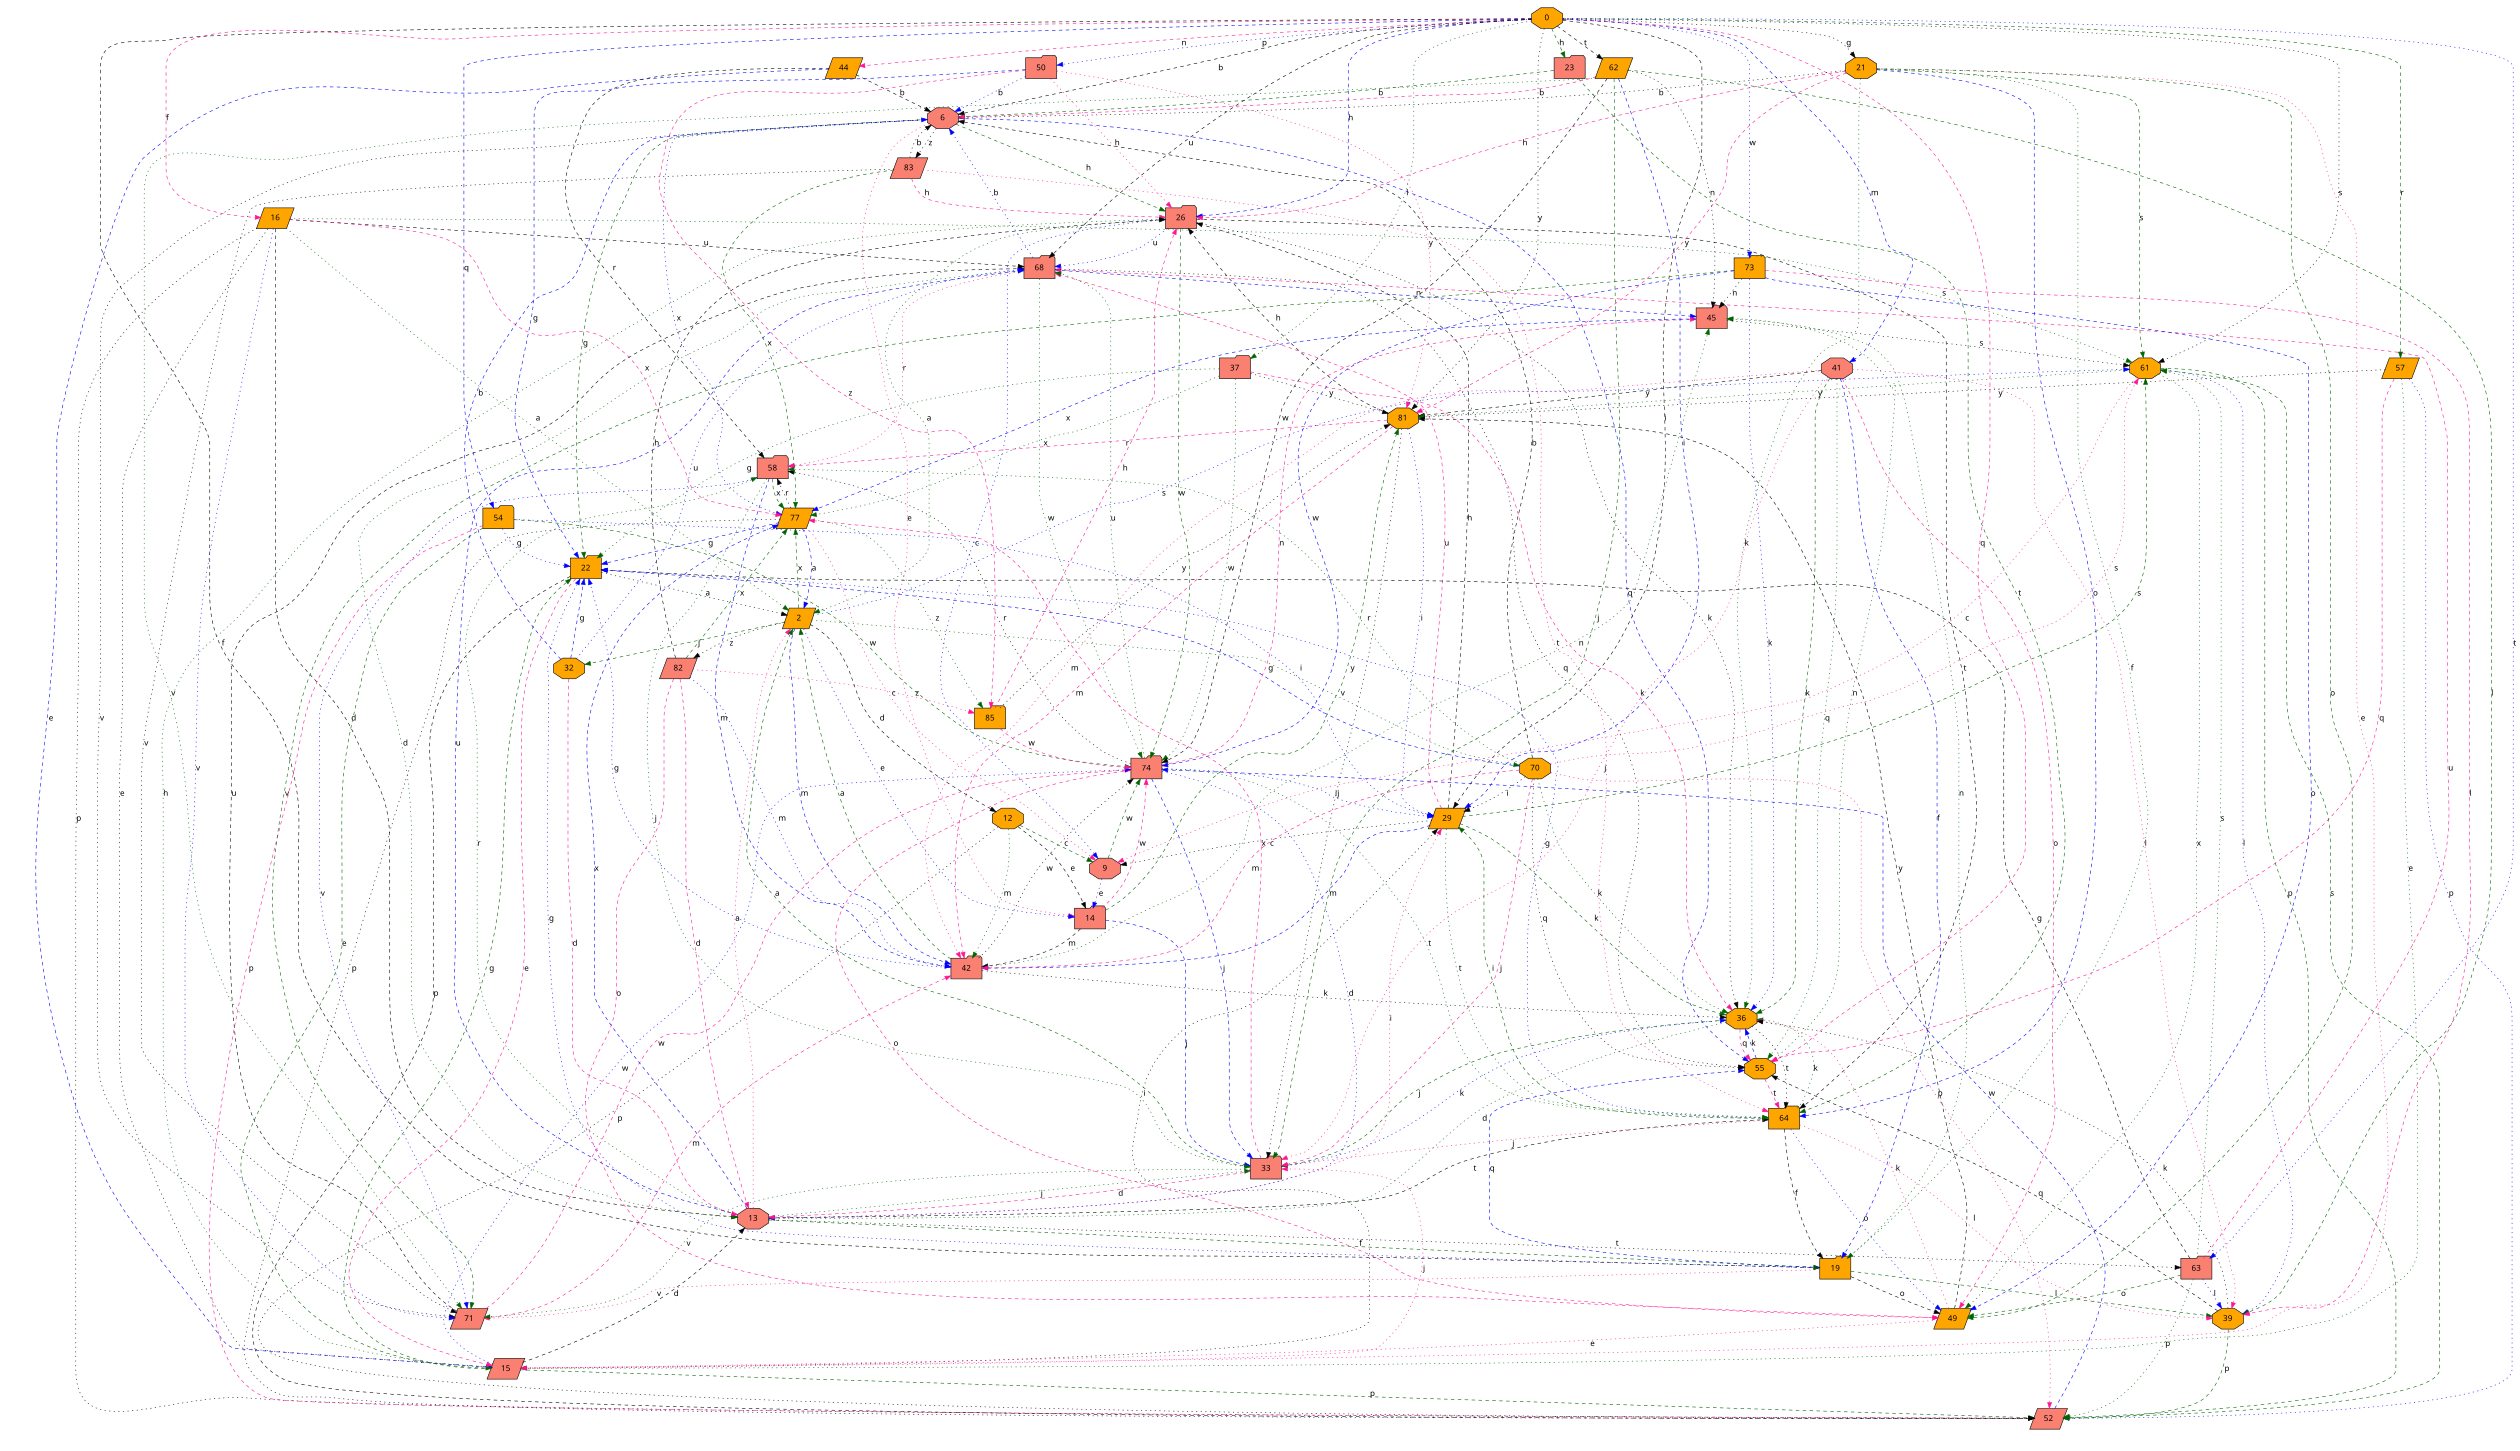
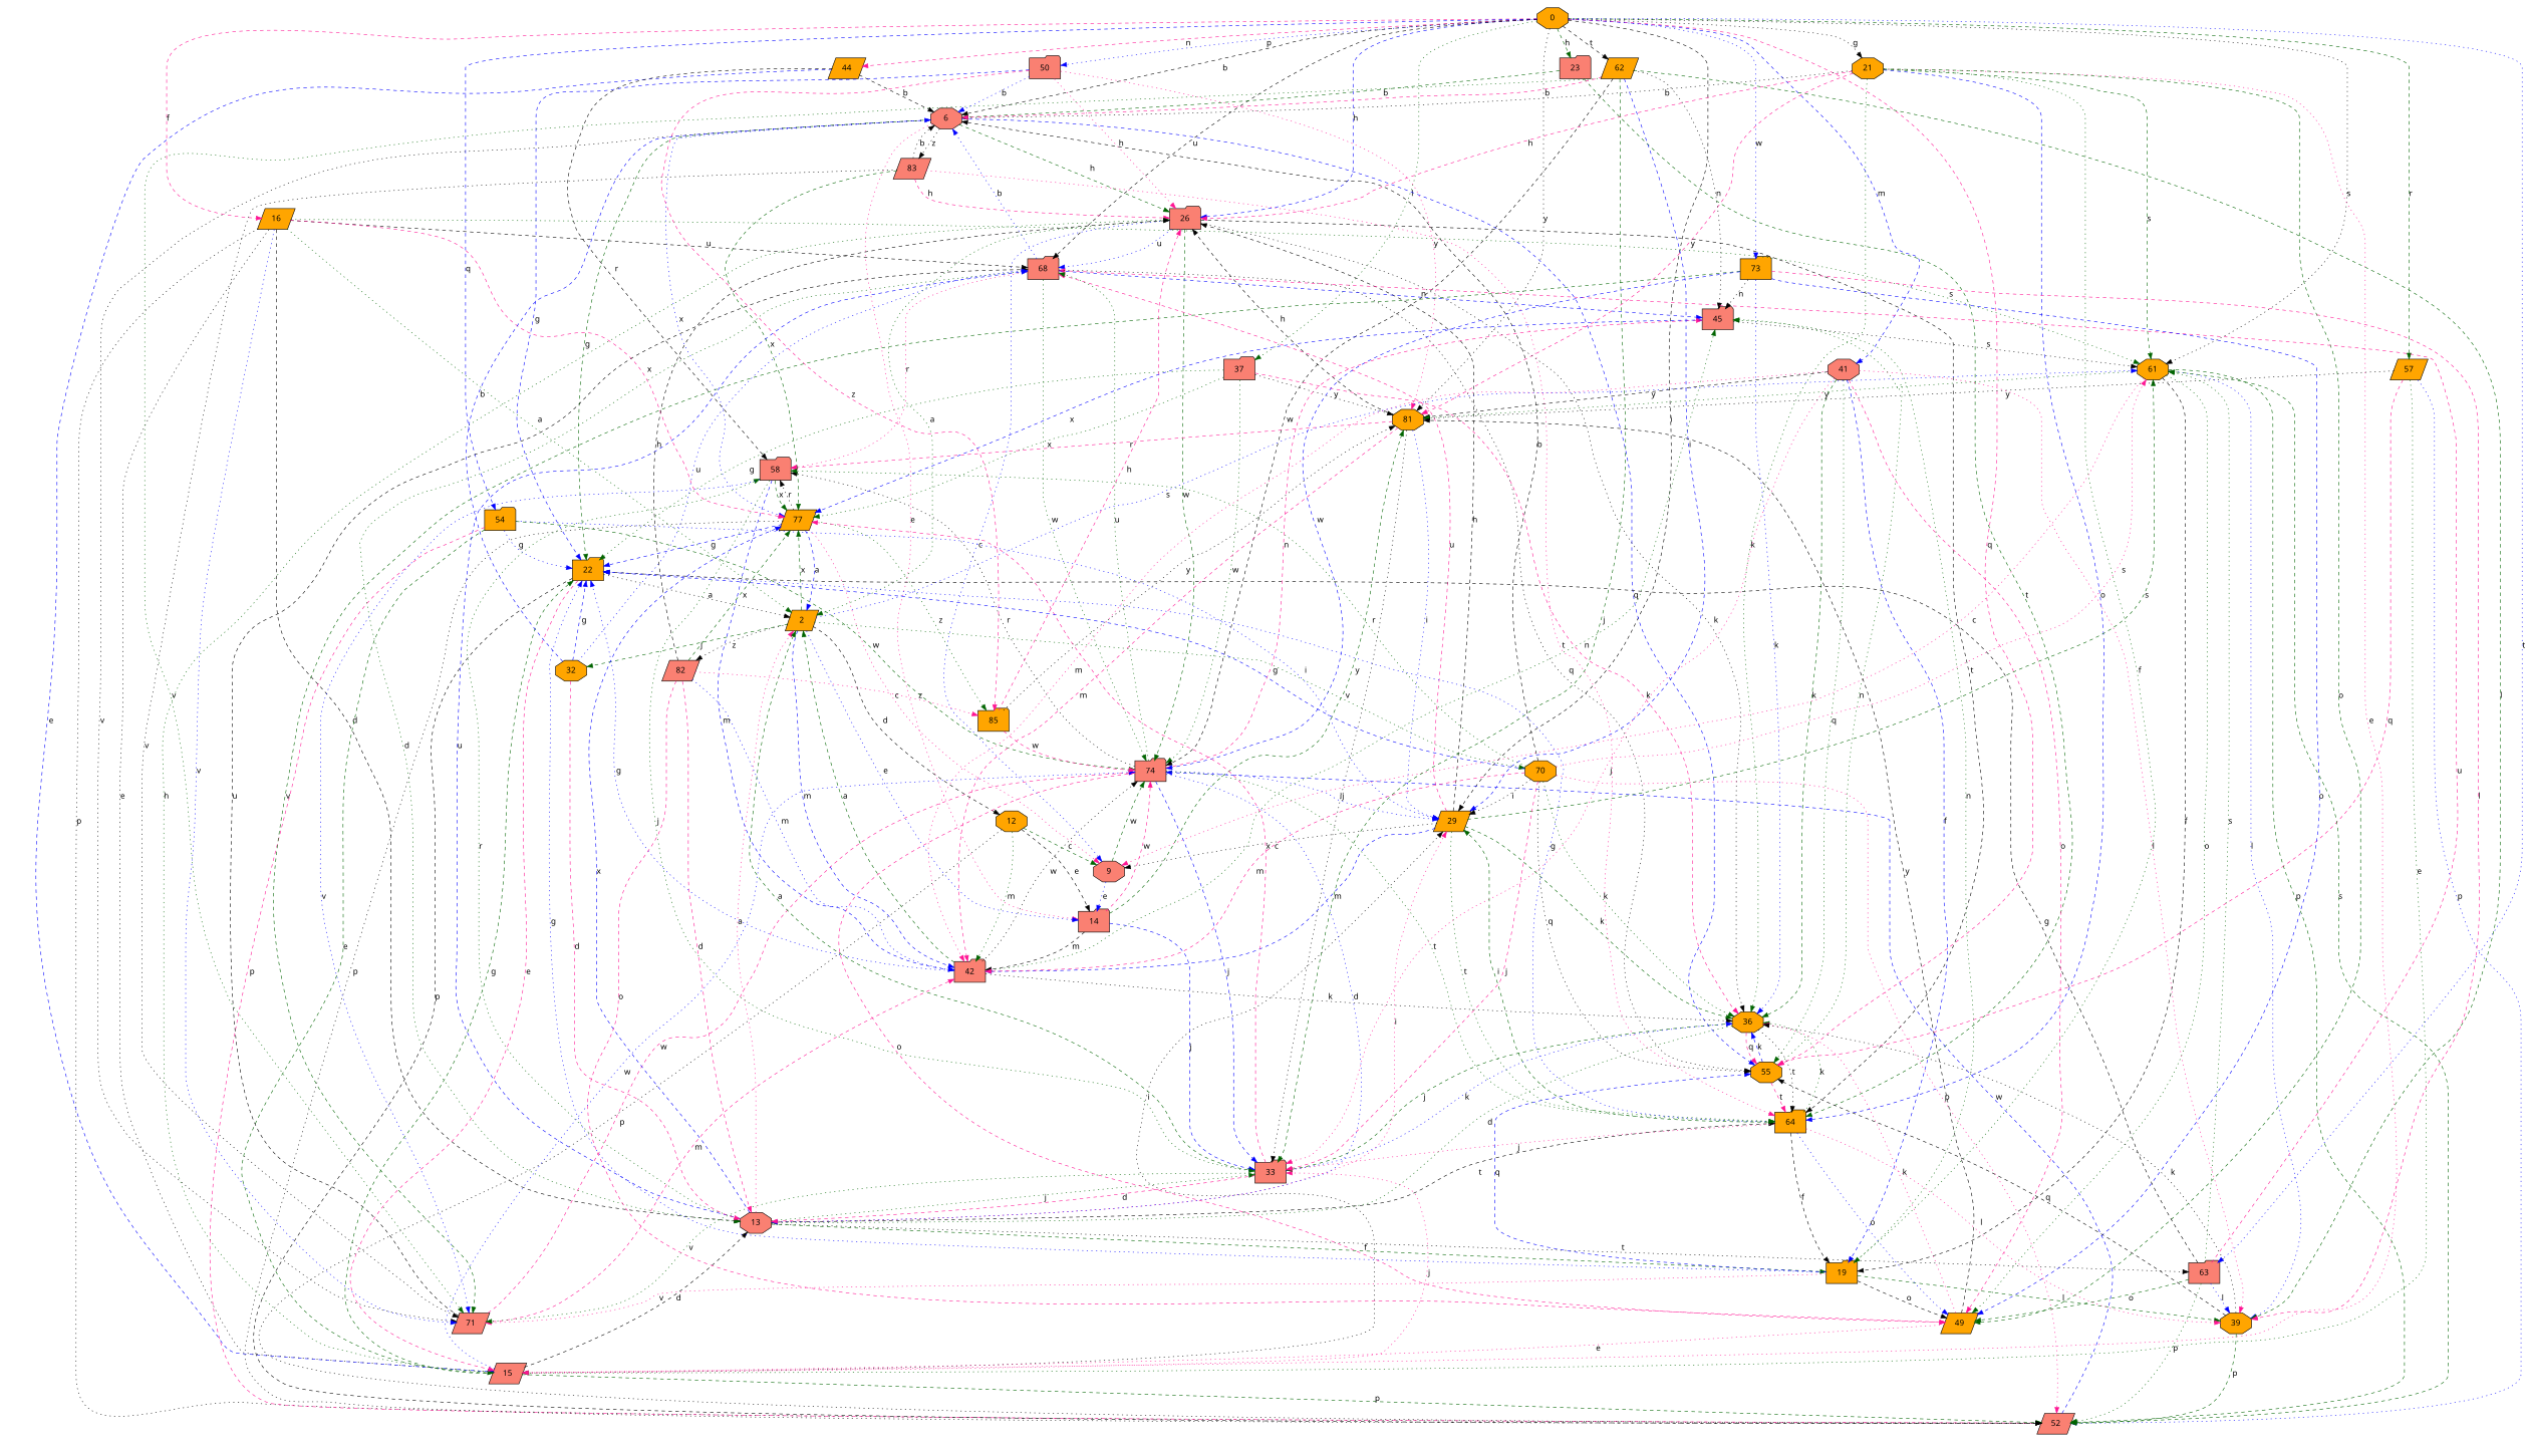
  strict digraph {
    fontname="Noto Sans"
    node [fillcolor=orange fontname="Noto Sans" shape=folder style=filled]
    edge [color=darkgreen fontname="Noto Sans" style=dashed]
    0 [shape=octagon]
    6 [fillcolor=salmon shape=octagon]
    16 [shape=parallelogram]
    21 [shape=octagon]
    23 [fillcolor=salmon]
    26 [fillcolor=salmon]
    29 [shape=parallelogram]
    37 [fillcolor=salmon]
    41 [fillcolor=salmon shape=octagon]
    44 [shape=parallelogram]
    50 [fillcolor=salmon]
    54
    55 [shape=octagon]
    57 [shape=parallelogram]
    61 [shape=octagon]
    62 [shape=parallelogram]
    63 [fillcolor=salmon]
    68 [fillcolor=salmon]
    73
    81 [shape=octagon]
    14 [fillcolor=salmon]
    77 [shape=parallelogram]
    22
    71 [fillcolor=salmon shape=parallelogram]
    83 [fillcolor=salmon shape=parallelogram]
    2 [shape=parallelogram]
    52 [fillcolor=salmon shape=parallelogram]
    13 [fillcolor=salmon shape=octagon]
    15 [fillcolor=salmon shape=parallelogram]
    19
    64
    49 [shape=parallelogram]
    36 [shape=octagon]
    9 [fillcolor=salmon shape=octagon]
    74 [fillcolor=salmon]
    42 [fillcolor=salmon]
    33 [fillcolor=salmon]
    39 [shape=octagon]
    58 [fillcolor=salmon]
    85
    45 [fillcolor=salmon]
    12 [shape=octagon]
    32 [shape=octagon]
    70 [shape=octagon]
    82 [fillcolor=salmon shape=parallelogram]
    0 -> 6 [color=black label=b]
    0 -> 16 [color=deeppink label=f]
    0 -> 21 [color=black label=g style=dotted]
    0 -> 23 [label=h]
    0 -> 26 [color=blue label=h]
    0 -> 29 [color=black label=i]
    0 -> 37 [label=l style=dotted]
    0 -> 41 [color=blue label=m]
    0 -> 44 [color=deeppink label=n]
    0 -> 50 [color=blue label=p style=dotted]
    0 -> 54 [color=blue label=q]
    0 -> 55 [color=deeppink label=q]
    0 -> 57 [label=r]
    0 -> 61 [color=black label=s style=dotted]
    0 -> 62 [color=black label=t]
    0 -> 63 [color=blue label=t style=dotted]
    0 -> 68 [color=black label=u]
    0 -> 73 [color=blue label=w style=dotted]
    0 -> 81 [color=black label=y style=dotted]
    6 -> 26 [label=h]
    6 -> 55 [color=blue label=q]
    6 -> 14 [color=deeppink label=e style=dotted]
    6 -> 77 [color=blue label=x style=dotted]
    6 -> 22 [label=g]
    6 -> 71 [color=black label=v style=dotted]
    6 -> 83 [color=black label=z style=dotted]
    16 -> 61 [label=s style=dotted]
    16 -> 68 [color=black label=u]
    16 -> 77 [color=deeppink label=x]
    16 -> 71 [color=blue label=v style=dotted]
    16 -> 2 [label=a style=dotted]
    16 -> 52 [color=black label=p style=dotted]
    16 -> 13 [color=black label=d]
    16 -> 15 [color=black label=e style=dotted]
    21 -> 6 [color=black label=b style=dotted]
    21 -> 26 [color=deeppink label=h]
    21 -> 61 [label=s]
    21 -> 81 [color=deeppink label=y]
    21 -> 15 [color=deeppink label=e style=dotted]
    21 -> 19 [label=f style=dotted]
    21 -> 64 [color=blue label=o]
    21 -> 49 [label=o]
    21 -> 36 [label=k style=dotted]
    23 -> 6 [label=b]
    23 -> 64 [label=t]
    26 -> 68 [color=blue label=u style=dotted]
    26 -> 2 [label=a style=dotted]
    26 -> 64 [color=black label=t]
    26 -> 36 [color=black label=k style=dotted]
    26 -> 9 [color=blue label=c style=dotted]
    26 -> 74 [label=w]
    29 -> 26 [color=black label=h]
    29 -> 61 [label=s]
    29 -> 68 [color=deeppink label=u]
    29 -> 64 [label=t style=dotted]
    29 -> 36 [label=k]
    29 -> 9 [color=black label=c style=dotted]
    29 -> 42 [color=blue label=m]
    37 -> 81 [color=black label=y style=dotted]
    37 -> 77 [label=x style=dotted]
    37 -> 22 [label=g style=dotted]
    37 -> 36 [color=deeppink label=k]
    37 -> 74 [label=w style=dotted]
    41 -> 55 [label=q style=dotted]
    41 -> 81 [color=black label=y]
    41 -> 19 [color=blue label=f]
    41 -> 49 [color=deeppink label=o]
    41 -> 36 [label=k]
    41 -> 42 [color=deeppink label=m style=dotted]
    41 -> 33 [color=deeppink label=j style=dotted]
    41 -> 39 [color=deeppink label=l style=dotted]
    44 -> 6 [color=black label=b]
    44 -> 15 [color=blue label=e]
    44 -> 58 [color=black label=r]
    50 -> 6 [color=blue label=b style=dotted]
    50 -> 26 [color=deeppink label=h style=dotted]
    50 -> 81 [color=deeppink label=y style=dotted]
    50 -> 22 [color=blue label=g]
    50 -> 85 [color=deeppink label=z]
    54 -> 29 [color=blue label=i style=dotted]
    54 -> 22 [color=blue label=g style=dotted]
    54 -> 52 [color=deeppink label=p]
    54 -> 15 [label=e]
    54 -> 74 [label=w]
    55 -> 64 [color=deeppink label=t]
    55 -> 36 [color=blue label=k]
    55 -> 45 [label=n style=dotted]
    57 -> 55 [color=deeppink label=q]
    57 -> 81 [color=black label=y style=dotted]
    57 -> 52 [color=blue label=p style=dotted]
    57 -> 15 [label=e style=dotted]
    61 -> 81 [label=y style=dotted]
    61 -> 52 [label=p]
-   0 -> 19 [color=black label=f]
-   61 -> 49 [label=x style=dotted]
+   61 -> 19 [color=black label=f]
+   61 -> 49 [label=o style=dotted]
    61 -> 9 [color=deeppink label=c style=dotted]
    61 -> 39 [color=blue label=l style=dotted]
    62 -> 6 [color=deeppink label=b]
    62 -> 29 [color=blue label=i]
    62 -> 71 [label=v style=dotted]
    62 -> 74 [color=black label=w]
    62 -> 33 [label=j]
    62 -> 39 [label=l]
    62 -> 45 [color=black label=n style=dotted]
    63 -> 61 [label=s style=dotted]
    63 -> 68 [color=deeppink label=u]
    63 -> 22 [color=black label=g]
    63 -> 52 [label=p style=dotted]
    63 -> 49 [label=o]
    63 -> 39 [color=blue label=l style=dotted]
    68 -> 6 [color=blue label=b style=dotted]
    68 -> 55 [color=black label=q style=dotted]
    68 -> 13 [label=d style=dotted]
    68 -> 74 [label=w style=dotted]
    68 -> 58 [color=deeppink label=r style=dotted]
    68 -> 45 [color=blue label=n]
    73 -> 71 [label=v]
    73 -> 49 [color=blue label=o]
    73 -> 36 [color=blue label=k style=dotted]
    73 -> 74 [color=blue label=w]
    73 -> 39 [color=deeppink label=l]
    73 -> 45 [color=black label=n style=dotted]
    81 -> 26 [color=black label=h]
    81 -> 29 [color=blue label=i style=dotted]
    81 -> 42 [color=deeppink label=m]
    81 -> 33 [color=black label=j style=dotted]
    81 -> 58 [color=deeppink label=r]
    14 -> 81 [label=y]
    14 -> 74 [color=deeppink label=w]
    14 -> 42 [color=black label=m]
    14 -> 33 [color=blue label=j]
    77 -> 22 [color=blue label=g]
    77 -> 2 [color=blue label=a]
    77 -> 52 [color=black label=p style=dotted]
    77 -> 9 [color=deeppink label=c style=dotted]
    77 -> 58 [color=black label=r style=dotted]
    77 -> 85 [label=z style=dotted]
    22 -> 2 [color=black label=a style=dotted]
    22 -> 52 [color=black label=p]
    22 -> 15 [color=deeppink label=e]
    71 -> 68 [color=black label=u]
    71 -> 74 [color=deeppink label=w]
    71 -> 42 [color=deeppink label=m]
    83 -> 6 [color=black label=b style=dotted]
    83 -> 26 [color=deeppink label=h]
    83 -> 77 [label=x]
    83 -> 71 [color=black label=v style=dotted]
    83 -> 64 [color=deeppink label=t style=dotted]
    2 -> 61 [color=blue label=s style=dotted]
    2 -> 14 [color=blue label=e style=dotted]
    2 -> 77 [label=x]
    2 -> 42 [color=blue label=m]
    2 -> 12 [color=black label=d]
    2 -> 32 [label=j]
    2 -> 70 [label=v style=dotted]
    2 -> 82 [color=black label=z style=dotted]
    52 -> 61 [label=s]
    52 -> 74 [color=blue label=w]
    13 -> 29 [color=deeppink label=i style=dotted]
    13 -> 63 [color=black label=t style=dotted]
    13 -> 68 [color=blue label=u]
    13 -> 77 [color=blue label=x]
    13 -> 2 [color=deeppink label=a style=dotted]
    13 -> 19 [label=f]
    13 -> 64 [color=black label=t]
    13 -> 33 [label=j style=dotted]
    13 -> 58 [label=r style=dotted]
    15 -> 26 [label=h style=dotted]
    15 -> 29 [color=black label=i style=dotted]
    15 -> 22 [label=g]
    15 -> 52 [label=p]
    15 -> 13 [color=black label=d]
    15 -> 74 [color=blue label=w style=dotted]
    15 -> 33 [color=deeppink label=j style=dotted]
    19 -> 55 [color=blue label=q]
    19 -> 22 [color=blue label=g style=dotted]
    19 -> 71 [color=deeppink label=v style=dotted]
    19 -> 49 [color=black label=o]
    19 -> 39 [label=l]
    19 -> 45 [label=n style=dotted]
    64 -> 29 [label=i]
    64 -> 22 [color=blue label=g style=dotted]
    64 -> 19 [color=black label=f]
    64 -> 49 [color=blue label=o style=dotted]
    64 -> 36 [label=k style=dotted]
    64 -> 33 [color=deeppink label=j style=dotted]
    64 -> 39 [color=deeppink label=l style=dotted]
    49 -> 81 [color=black label=y]
    49 -> 15 [color=deeppink label=e style=dotted]
    49 -> 36 [color=deeppink label=k style=dotted]
    36 -> 55 [color=deeppink label=q]
    36 -> 13 [label=d style=dotted]
    36 -> 64 [color=black label=t style=dotted]
    36 -> 33 [label=j]
    9 -> 14 [color=blue label=e style=dotted]
    9 -> 74 [label=w]
    74 -> 29 [color=blue label=i style=dotted]
    74 -> 68 [label=u style=dotted]
    74 -> 13 [color=blue label=d style=dotted]
    74 -> 64 [label=t style=dotted]
    74 -> 49 [color=deeppink label=o]
    74 -> 33 [color=blue label=j]
    74 -> 58 [color=black label=r style=dotted]
    74 -> 45 [color=deeppink label=n]
    42 -> 22 [color=blue label=g style=dotted]
    42 -> 2 [label=a]
    42 -> 36 [color=black label=k style=dotted]
    42 -> 74 [color=black label=w style=dotted]
    42 -> 45 [label=n style=dotted]
    33 -> 77 [color=deeppink label=x]
    33 -> 71 [label=v style=dotted]
    33 -> 2 [label=a]
    33 -> 13 [color=deeppink label=d]
    33 -> 36 [color=blue label=k style=dotted]
    39 -> 55 [color=black label=q]
    39 -> 52 [label=p]
    39 -> 36 [color=black label=k style=dotted]
    58 -> 77 [label=x]
    58 -> 71 [color=blue label=v style=dotted]
    58 -> 42 [color=blue label=m]
    58 -> 33 [label=j style=dotted]
    85 -> 26 [color=deeppink label=h]
    85 -> 81 [color=black label=y style=dotted]
    85 -> 74 [color=deeppink label=w]
    45 -> 61 [color=black label=s style=dotted]
    45 -> 77 [color=blue label=x]
    12 -> 14 [color=black label=e]
    12 -> 52 [color=black label=p style=dotted]
    12 -> 9 [label=c]
    12 -> 42 [label=m style=dotted]
    32 -> 6 [color=blue label=b]
    32 -> 68 [color=blue label=u style=dotted]
    32 -> 22 [color=blue label=g]
    32 -> 13 [color=deeppink label=d]
    70 -> 6 [color=black label=b]
    70 -> 29 [color=black label=i style=dotted]
    70 -> 55 [color=black label=q style=dotted]
    70 -> 61 [color=deeppink label=s style=dotted]
    70 -> 22 [color=blue label=g]
    70 -> 52 [color=deeppink label=p style=dotted]
    70 -> 36 [label=k style=dotted]
    70 -> 42 [color=deeppink label=m]
    70 -> 33 [color=deeppink label=j]
    70 -> 58 [label=r style=dotted]
    82 -> 26 [color=black label=h]
    82 -> 77 [label=x]
    82 -> 13 [color=deeppink label=d]
    82 -> 49 [color=deeppink label=o]
    82 -> 42 [color=blue label=m style=dotted]
    82 -> 85 [color=deeppink label=z style=dotted]
  }
